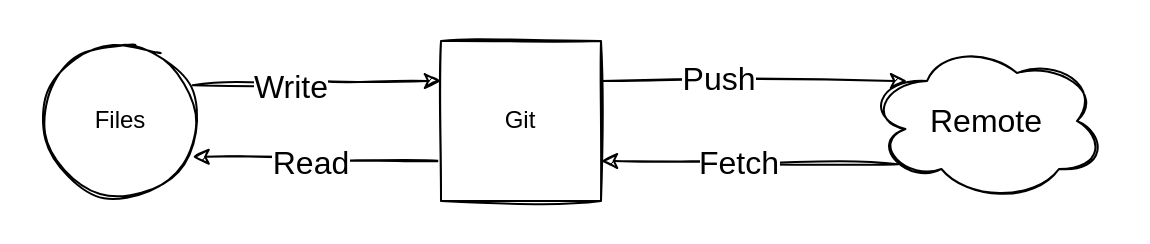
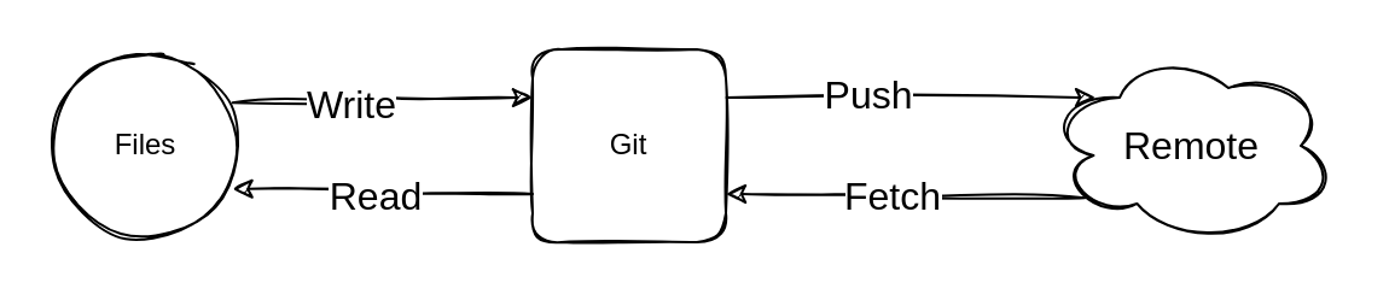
  <mxCell id="0" />
  <mxCell id="1" parent="0" />
  <mxCell id="2" style="edgeStyle=orthogonalEdgeStyle;rounded=0;sketch=1;orthogonalLoop=1;jettySize=auto;html=1;exitX=1;exitY=0.25;exitDx=0;exitDy=0;entryX=0;entryY=0.25;entryDx=0;entryDy=0;" edge="1" parent="1" source="4" target="9"><mxGeometry relative="1" as="geometry" /></mxCell>
  <mxCell id="3" value="Write" style="edgeLabel;html=1;align=center;verticalAlign=middle;resizable=0;points=[];fontSize=16;" vertex="1" connectable="0" parent="2"><mxGeometry x="-0.217" relative="1" as="geometry"><mxPoint as="offset" /></mxGeometry></mxCell>
  <mxCell id="4" value="Files" style="ellipse;whiteSpace=wrap;html=1;aspect=fixed;sketch=1;" vertex="1" parent="1"><mxGeometry x="20" y="20" width="80" height="80" as="geometry" /></mxCell>
  <mxCell id="5" style="edgeStyle=orthogonalEdgeStyle;rounded=0;sketch=1;orthogonalLoop=1;jettySize=auto;html=1;exitX=0;exitY=0.75;exitDx=0;exitDy=0;entryX=1;entryY=0.75;entryDx=0;entryDy=0;fontSize=16;" edge="1" parent="1" source="9" target="4"><mxGeometry relative="1" as="geometry" /></mxCell>
  <mxCell id="6" value="Read" style="edgeLabel;html=1;align=center;verticalAlign=middle;resizable=0;points=[];fontSize=16;" vertex="1" connectable="0" parent="5"><mxGeometry x="0.083" y="3" relative="1" as="geometry"><mxPoint as="offset" /></mxGeometry></mxCell>
  <mxCell id="7" style="edgeStyle=orthogonalEdgeStyle;rounded=0;sketch=1;orthogonalLoop=1;jettySize=auto;html=1;exitX=1;exitY=0.25;exitDx=0;exitDy=0;entryX=0.167;entryY=0.25;entryDx=0;entryDy=0;entryPerimeter=0;fontSize=16;" edge="1" parent="1" source="9" target="12"><mxGeometry relative="1" as="geometry" /></mxCell>
  <mxCell id="8" value="Push" style="edgeLabel;html=1;align=center;verticalAlign=middle;resizable=0;points=[];fontSize=16;" vertex="1" connectable="0" parent="7"><mxGeometry x="-0.242" y="2" relative="1" as="geometry"><mxPoint as="offset" /></mxGeometry></mxCell>
- <mxCell id="9" value="Git" style="whiteSpace=wrap;html=1;aspect=fixed;sketch=1;" vertex="1" parent="1"><mxGeometry x="220" y="20" width="80" height="80" as="geometry" /></mxCell>
+ <mxCell id="9" value="Git" style="whiteSpace=wrap;html=1;aspect=fixed;sketch=1;rounded=1;" vertex="1" parent="1"><mxGeometry x="220" y="20" width="80" height="80" as="geometry" /></mxCell>
  <mxCell id="10" style="edgeStyle=orthogonalEdgeStyle;rounded=0;sketch=1;orthogonalLoop=1;jettySize=auto;html=1;exitX=0.13;exitY=0.77;exitDx=0;exitDy=0;exitPerimeter=0;entryX=1;entryY=0.75;entryDx=0;entryDy=0;fontSize=16;" edge="1" parent="1" source="12" target="9"><mxGeometry relative="1" as="geometry" /></mxCell>
  <mxCell id="11" value="Fetch" style="edgeLabel;html=1;align=center;verticalAlign=middle;resizable=0;points=[];fontSize=16;" vertex="1" connectable="0" parent="10"><mxGeometry x="0.115" y="-1" relative="1" as="geometry"><mxPoint x="2" y="1" as="offset" /></mxGeometry></mxCell>
  <mxCell id="12" value="Remote" style="ellipse;shape=cloud;whiteSpace=wrap;html=1;sketch=1;fontSize=16;" vertex="1" parent="1"><mxGeometry x="433" y="20" width="120" height="80" as="geometry" /></mxCell>
